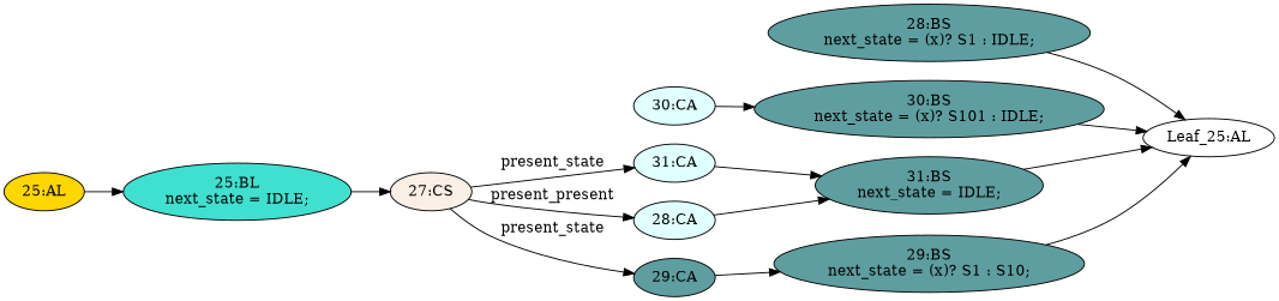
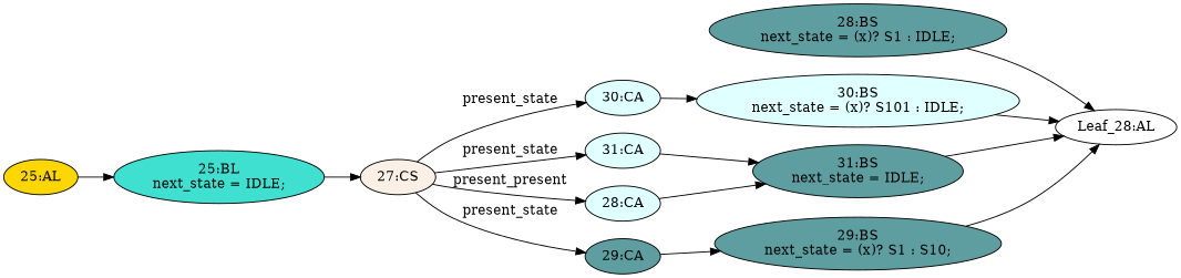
  strict digraph {
    rankdir=LR
    node [fillcolor=cadetblue statements="[]" style=filled typ=BlockingSubstitution]
    edge [cond="[]" lineno=None]
    n1 [ast="<pyverilog.vparser.ast.BlockingSubstitution object at 0x7fc69ede4110>" label="28:BS\nnext_state = (x)? S1 : IDLE;" statements="[<pyverilog.vparser.ast.BlockingSubstitution object at 0x7fc69ede4110>]"]
-   n2 [def_var="['next_state']" label="Leaf_25:AL" fillcolor="" statements="" style="" typ=""]
+   n2 [def_var="['next_state']" label="Leaf_28:AL" fillcolor="" statements="" style="" typ=""]
    n3 [ast="<pyverilog.vparser.ast.Always object at 0x7fc69ede43d0>" clk_sens=False fillcolor=gold label="25:AL" sens="['x', 'IDLE', 'S10']" typ=Always use_var="['x', 'IDLE', 'S10', 'present_state']"]
    n4 [ast="<pyverilog.vparser.ast.Block object at 0x7fc69edd8450>" fillcolor=turquoise label="25:BL\nnext_state = IDLE;" statements="[<pyverilog.vparser.ast.BlockingSubstitution object at 0x7fc69ed568d0>]" typ=Block]
    n5 [ast="<pyverilog.vparser.ast.CaseStatement object at 0x7fc69f51a690>" fillcolor=linen label="27:CS" typ=CaseStatement]
    n6 [ast="<pyverilog.vparser.ast.Case object at 0x7fc69ede4750>" fillcolor=lightcyan label="30:CA" typ=Case]
    n7 [ast="<pyverilog.vparser.ast.Case object at 0x7fc69ede4a10>" fillcolor=lightcyan label="31:CA" typ=Case]
    n8 [ast="<pyverilog.vparser.ast.Case object at 0x7fc69ede4490>" label="29:CA" typ=Case]
    n9 [ast="<pyverilog.vparser.ast.Case object at 0x7fc69f518390>" fillcolor=lightcyan label="28:CA" typ=Case]
    n10 [ast="<pyverilog.vparser.ast.BlockingSubstitution object at 0x7fc69ede4510>" label="29:BS\nnext_state = (x)? S1 : S10;" statements="[<pyverilog.vparser.ast.BlockingSubstitution object at 0x7fc69ede4510>]"]
-   n11 [ast="<pyverilog.vparser.ast.BlockingSubstitution object at 0x7fc69ede47d0>" label="30:BS\nnext_state = (x)? S101 : IDLE;" statements="[<pyverilog.vparser.ast.BlockingSubstitution object at 0x7fc69ede47d0>]"]
+   n11 [ast="<pyverilog.vparser.ast.BlockingSubstitution object at 0x7fc69ede47d0>" fillcolor=lightcyan label="30:BS\nnext_state = (x)? S101 : IDLE;" statements="[<pyverilog.vparser.ast.BlockingSubstitution object at 0x7fc69ede47d0>]"]
    n12 [ast="<pyverilog.vparser.ast.BlockingSubstitution object at 0x7fc69ede4a90>" label="31:BS\nnext_state = IDLE;" statements="[<pyverilog.vparser.ast.BlockingSubstitution object at 0x7fc69ede4a90>]"]
    n1 -> n2
    n3 -> n4
    n4 -> n5
+   n5 -> n6 [cond="['present_state']" label=present_state lineno=27]
    n5 -> n7 [cond="['present_state']" label=present_state lineno=27]
    n5 -> n8 [cond="['present_state']" label=present_state lineno=27]
    n5 -> n9 [cond="['present_state']" label=present_present lineno=27]
    n6 -> n11
    n7 -> n12
    n8 -> n10
    n9 -> n12
    n10 -> n2
    n11 -> n2
    n12 -> n2
  }
